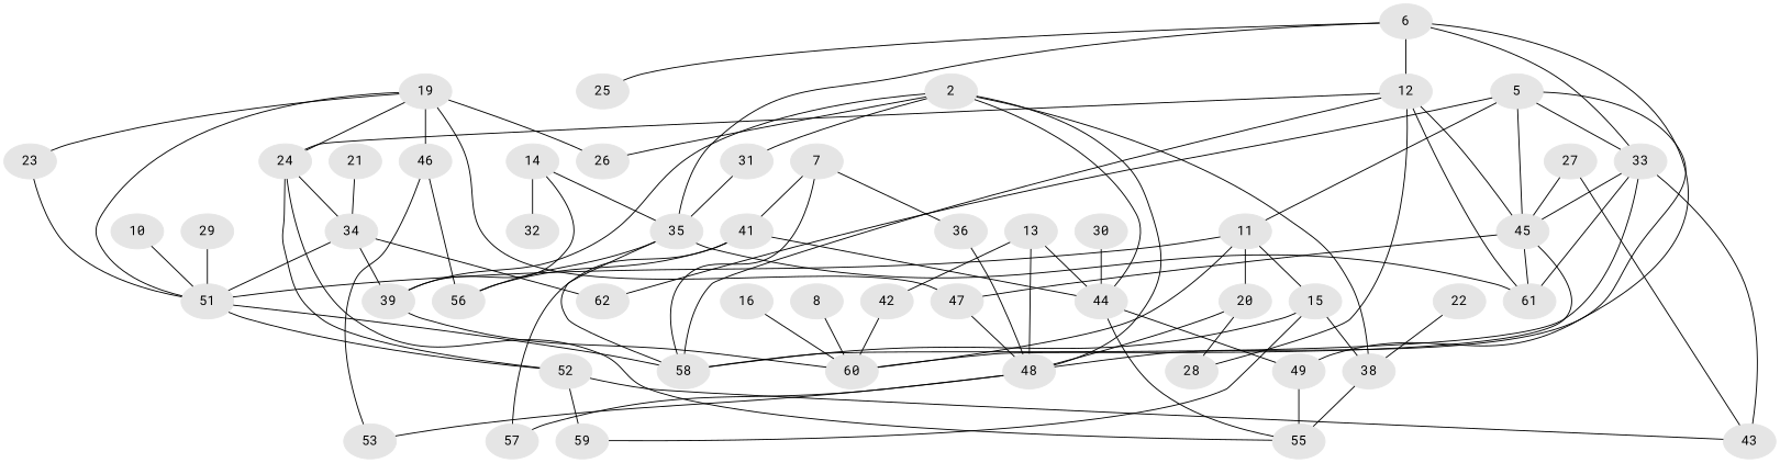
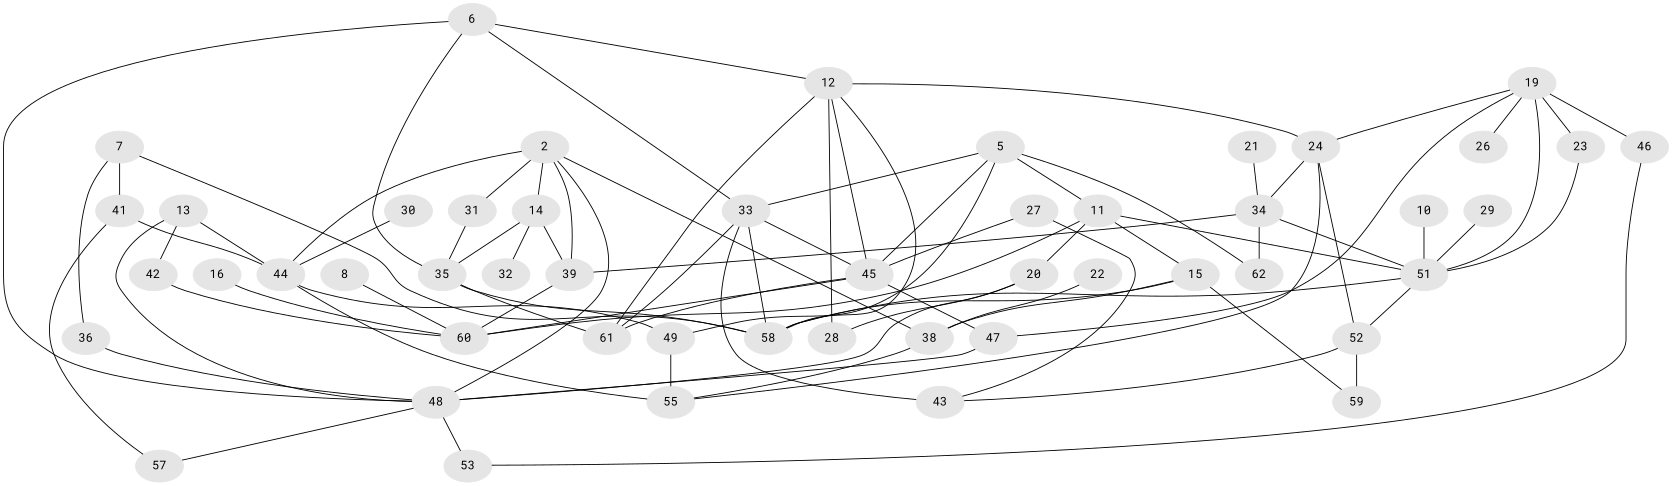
  graph {
    fontname="Roboto Mono"
    node [color=gray90 fontname="Roboto Mono" style=filled]
    edge [fontname="Roboto Mono" weight=1.0]
    2
    26
    31
    38
    39
    44
    48
    35
    55
    60
    49
    57
    53
    5
    11
    33
    45
    62
    20
    51
    15
    58
    61
    43
    47
    6
    12
-   25
    24
    28
-   56
    7
    41
    36
    8
    10
    52
    59
    34
    13
    42
    14
    32
    16
    19
    23
    46
    21
    22
    27
    29
    30
-   2 -- 26
+   2 -- 14
    2 -- 31
    2 -- 38
    2 -- 39
    2 -- 44
    2 -- 48
    31 -- 35
    38 -- 55
    39 -- 60
    44 -- 55
    44 -- 49
    48 -- 57
    48 -- 53
    35 -- 58
    35 -- 61
-   35 -- 56
    49 -- 55 [weight=2.0]
    5 -- 49
    5 -- 11
    5 -- 33
    5 -- 45
    5 -- 62
    11 -- 60
    11 -- 20
    11 -- 51
    11 -- 15
    33 -- 45 [weight=2.0]
    33 -- 58
    33 -- 61
    33 -- 43 [weight=2.0]
    45 -- 60
    45 -- 61
    45 -- 47
    20 -- 48
    20 -- 28
    51 -- 58
    51 -- 52
    15 -- 38
    15 -- 58
    15 -- 59
    47 -- 48
    6 -- 48
    6 -- 35
    6 -- 33
    6 -- 12
-   6 -- 25
    12 -- 45
    12 -- 58
    12 -- 61
    12 -- 24
    12 -- 28
    24 -- 55
    24 -- 52
    24 -- 34
    7 -- 58
    7 -- 41
    7 -- 36
    41 -- 44
    41 -- 57
-   41 -- 56
    36 -- 48
    8 -- 60
    10 -- 51
    52 -- 43
    52 -- 59 [weight=2.0]
    34 -- 39
    34 -- 62
    34 -- 51
    13 -- 44
    13 -- 48
    13 -- 42
    42 -- 60
    14 -- 39
    14 -- 35
    14 -- 32
    16 -- 60
    19 -- 26
    19 -- 51
    19 -- 47
    19 -- 24
    19 -- 23
    19 -- 46 [weight=2.0]
    23 -- 51
    46 -- 53
-   46 -- 56
    21 -- 34
    22 -- 38
    27 -- 45
    27 -- 43
    29 -- 51
    30 -- 44
  }
